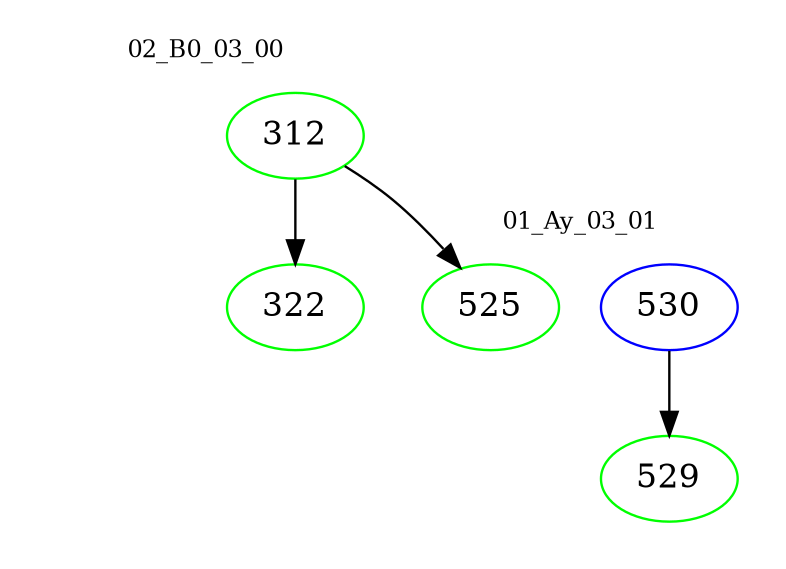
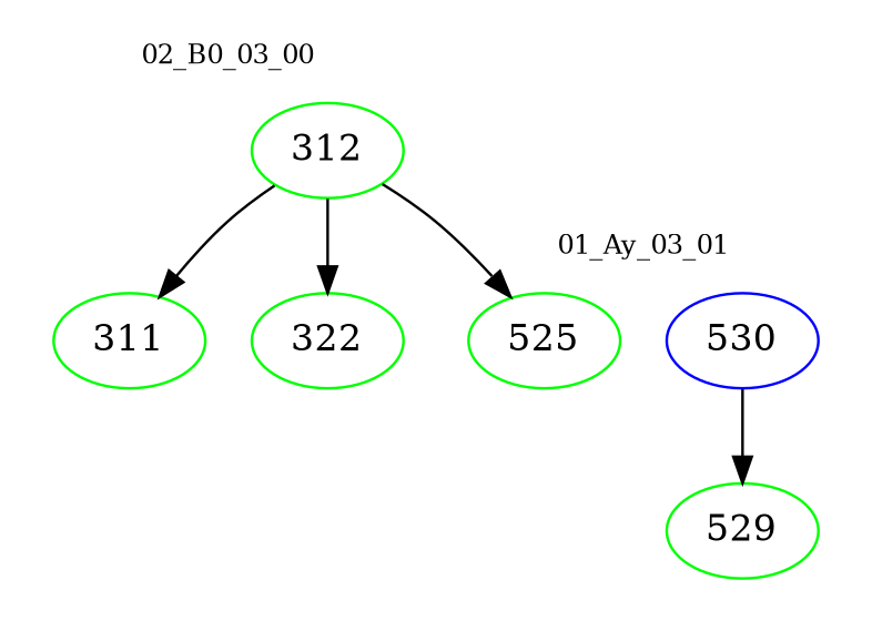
  digraph {
    node [color=green]
    edge [color=black]
    n1 [color=blue label=530]
    n2 [label=525]
    n3 [label=529]
    n4 [label=312]
+   n5 [label=311]
    n6 [label=322]
    subgraph cluster_1 {
      color=white
      fontsize=10
      label="01_Ay_03_01"
      n1
      n2
      n3
    }
    subgraph cluster_2 {
      color=white
      fontsize=10
      label="02_B0_03_00"
      n4
+     n5
      n6
    }
    n1 -> n3
    n4 -> n2
+   n4 -> n5
    n4 -> n6
  }
